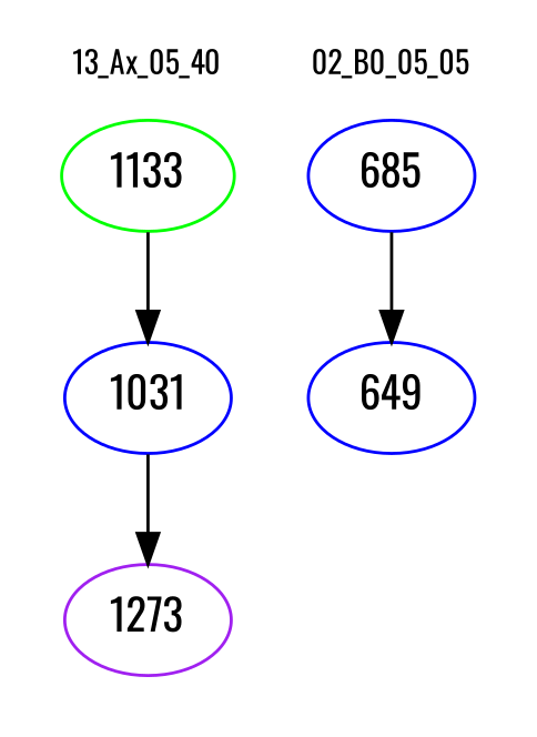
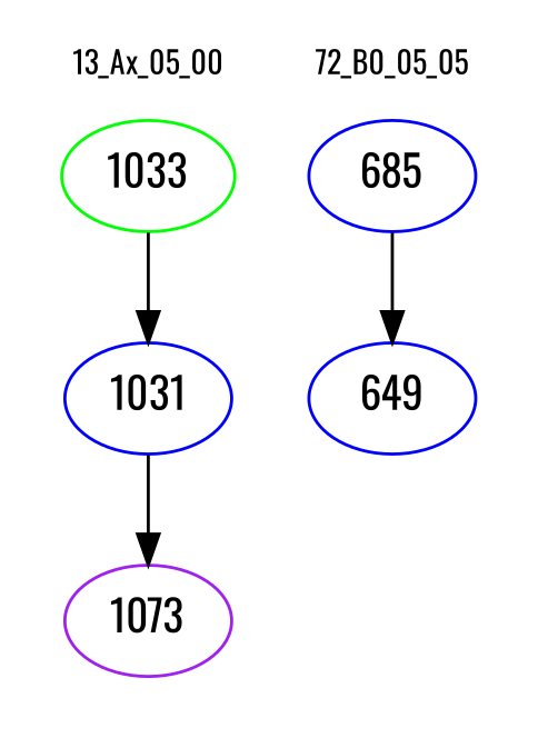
  digraph {
    fontname=Oswald
    node [color=blue fontname=Oswald]
    edge [color=black fontname=Oswald]
-   n1 [color=green label=1133]
+   n1 [color=green label=1033]
    n2 [label=1031]
-   n3 [color=purple label=1273]
+   n3 [color=purple label=1073]
    n4 [label=685]
    n5 [label=649]
    subgraph cluster_1 {
      color=white
      fontsize=10
-     label="13_Ax_05_40"
+     label="13_Ax_05_00"
      n1
      n2
      n3
    }
    subgraph cluster_2 {
      color=white
      fontsize=10
-     label="02_B0_05_05"
+     label="72_B0_05_05"
      n4
      n5
    }
    n1 -> n2
    n2 -> n3
    n4 -> n5
  }
